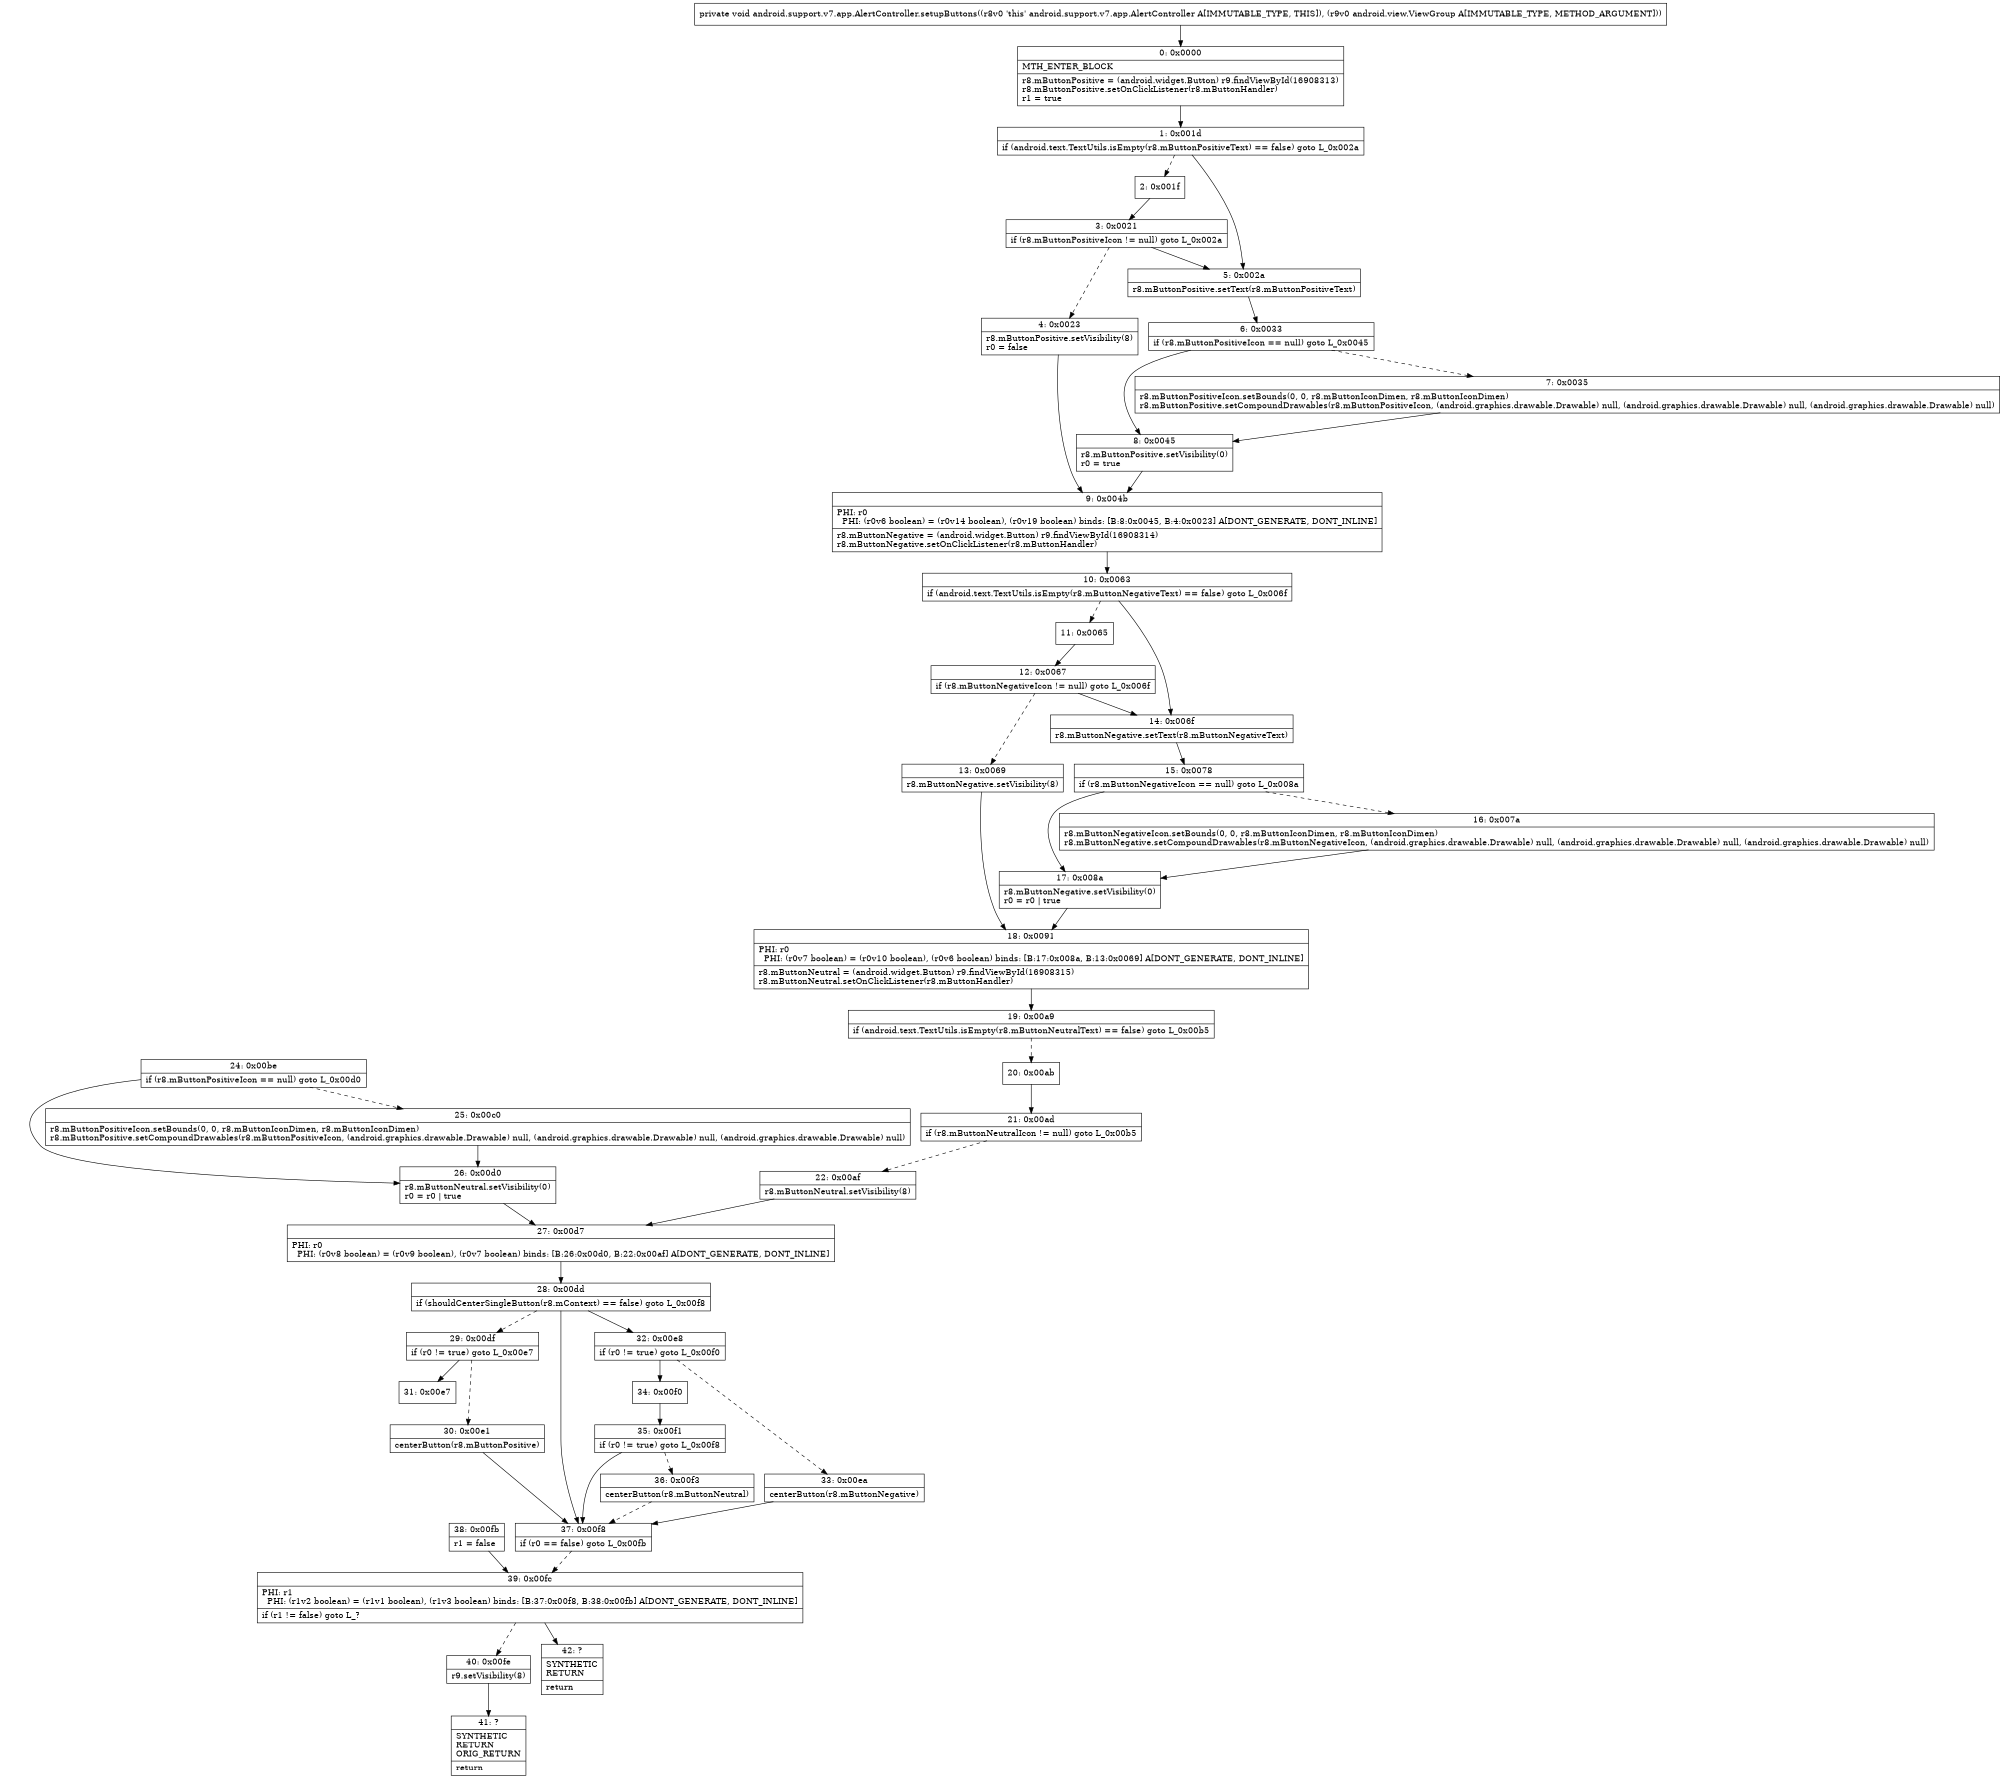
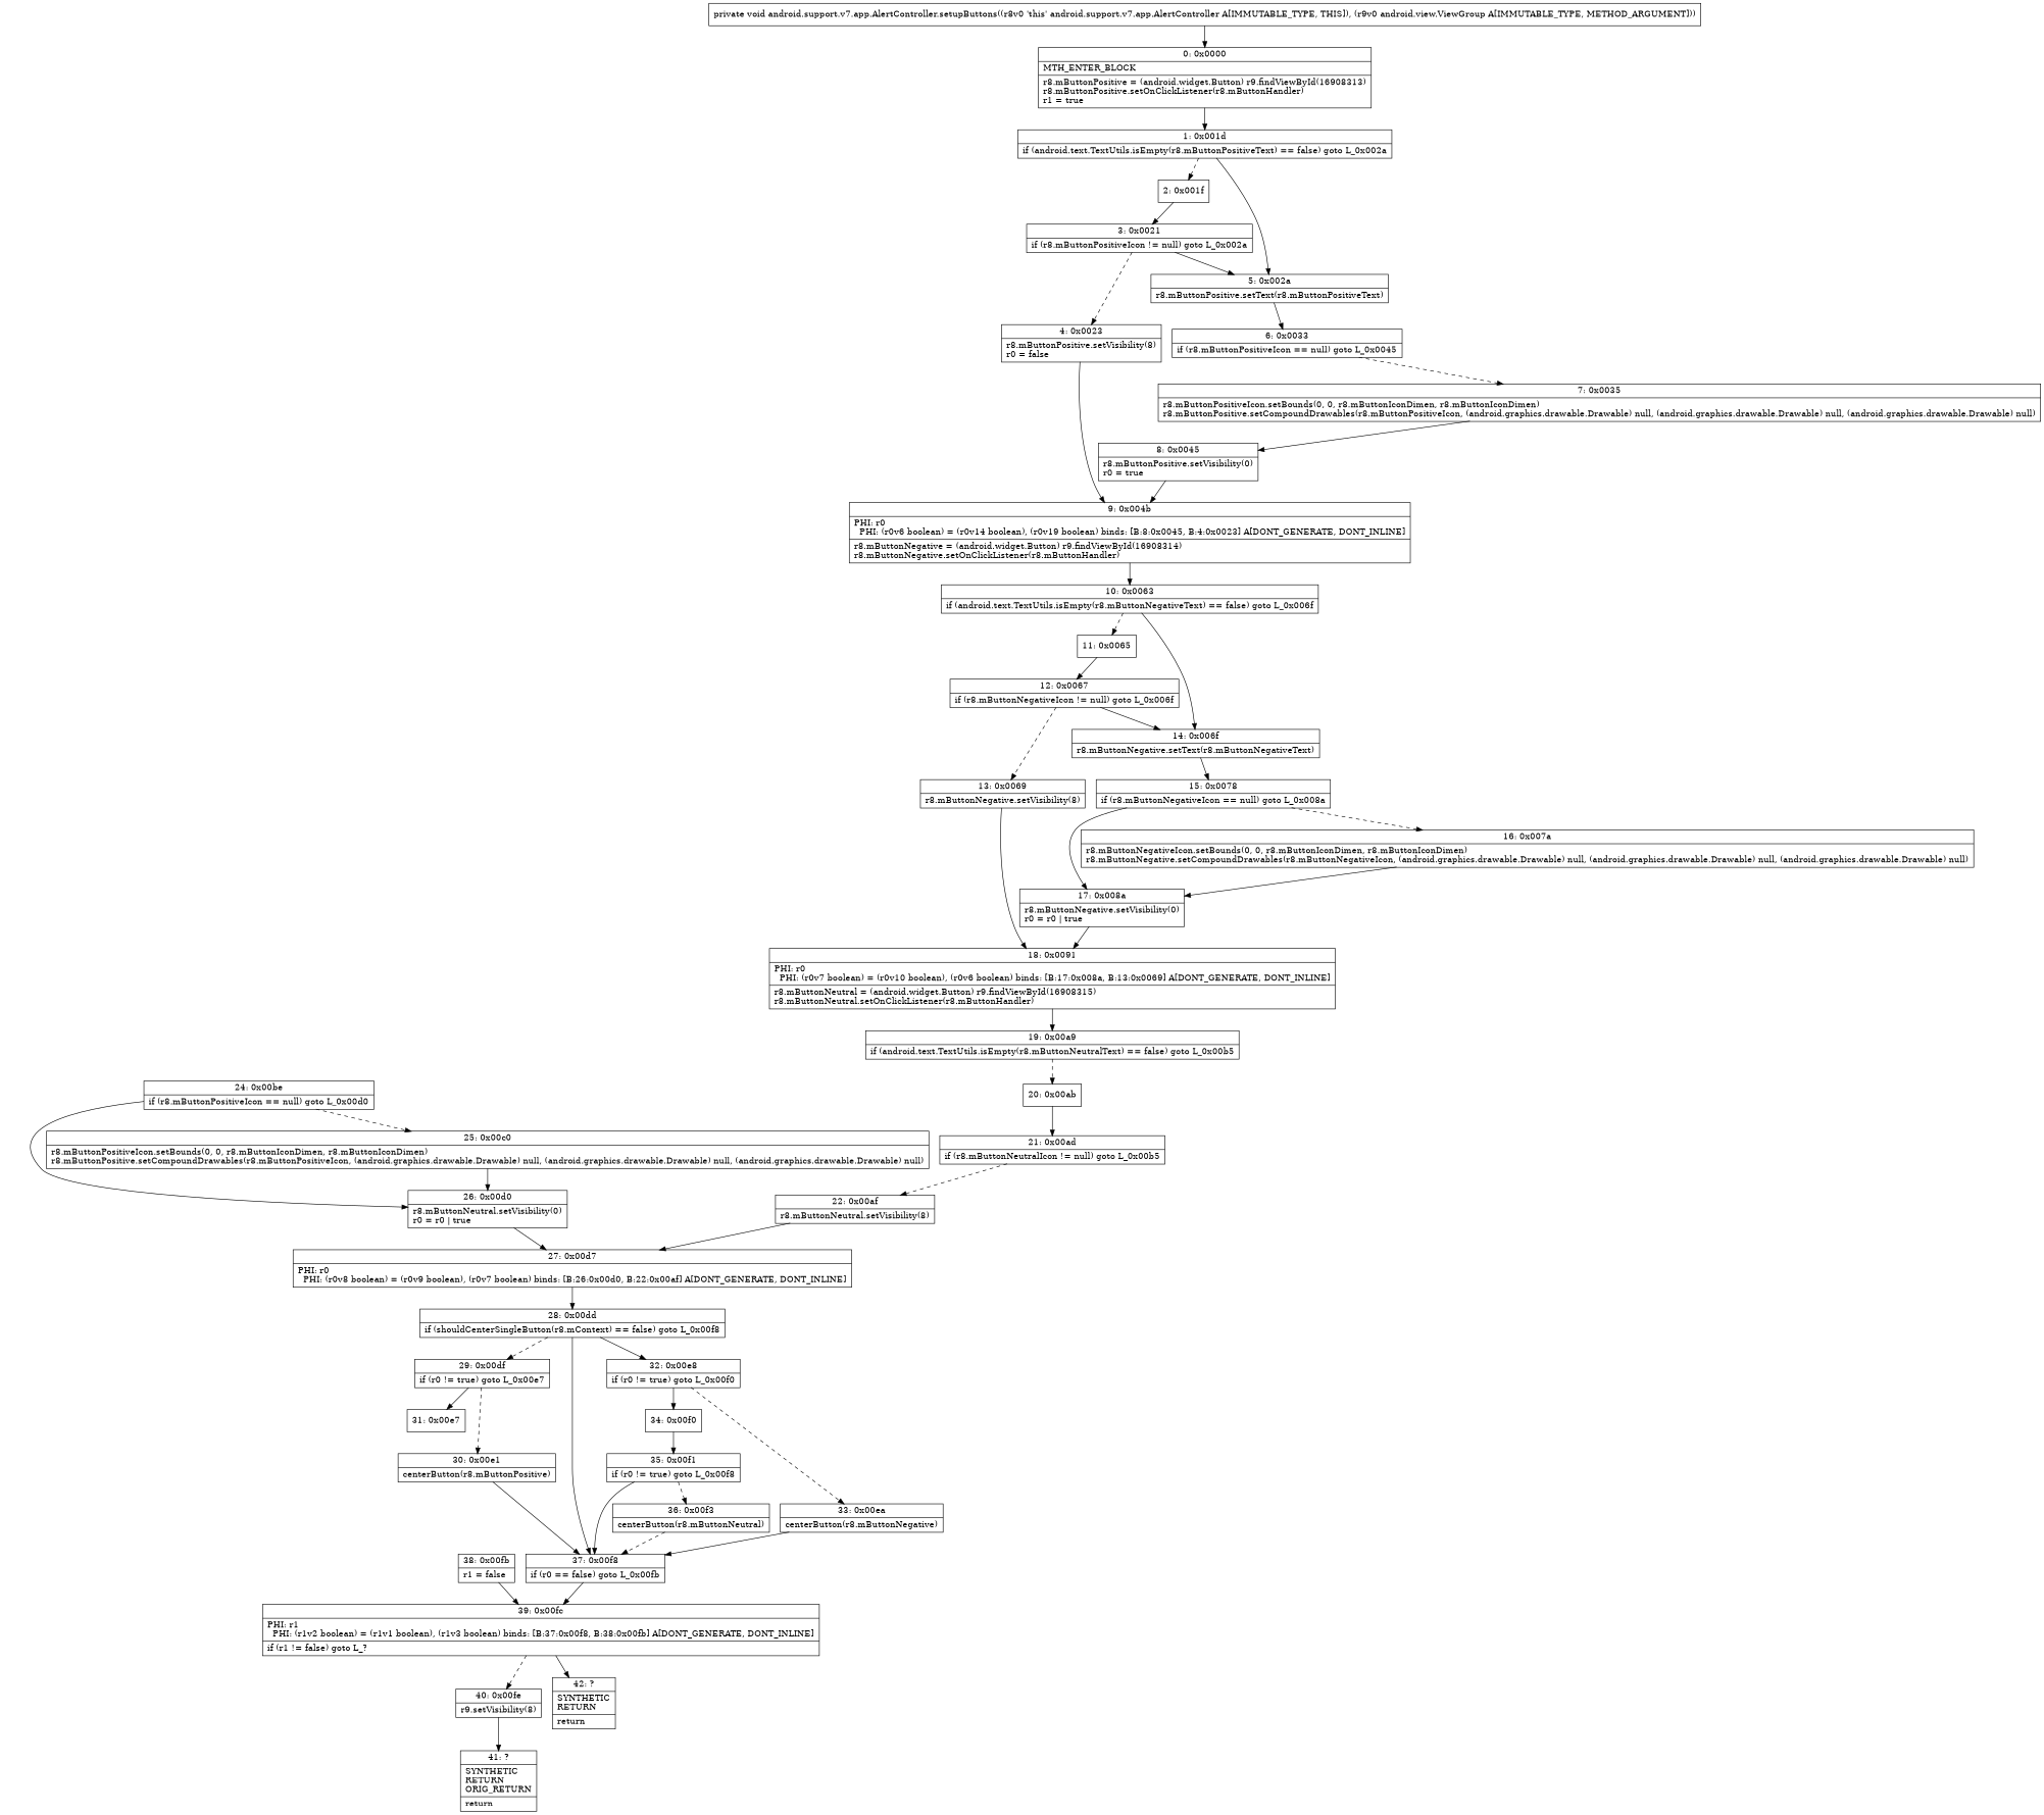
  digraph {
    node [shape=record]
    n1 [label="{0\:\ 0x0000|MTH_ENTER_BLOCK\l|r8.mButtonPositive = (android.widget.Button) r9.findViewById(16908313)\lr8.mButtonPositive.setOnClickListener(r8.mButtonHandler)\lr1 = true\l}"]
    n2 [label="{1\:\ 0x001d|if (android.text.TextUtils.isEmpty(r8.mButtonPositiveText) == false) goto L_0x002a\l}"]
    n3 [label="{2\:\ 0x001f}"]
    n4 [label="{5\:\ 0x002a|r8.mButtonPositive.setText(r8.mButtonPositiveText)\l}"]
    n5 [label="{3\:\ 0x0021|if (r8.mButtonPositiveIcon != null) goto L_0x002a\l}"]
    n6 [label="{6\:\ 0x0033|if (r8.mButtonPositiveIcon == null) goto L_0x0045\l}"]
    n7 [label="{4\:\ 0x0023|r8.mButtonPositive.setVisibility(8)\lr0 = false\l}"]
    n8 [label="{9\:\ 0x004b|PHI: r0 \l  PHI: (r0v6 boolean) = (r0v14 boolean), (r0v19 boolean) binds: [B:8:0x0045, B:4:0x0023] A[DONT_GENERATE, DONT_INLINE]\l|r8.mButtonNegative = (android.widget.Button) r9.findViewById(16908314)\lr8.mButtonNegative.setOnClickListener(r8.mButtonHandler)\l}"]
    n9 [label="{10\:\ 0x0063|if (android.text.TextUtils.isEmpty(r8.mButtonNegativeText) == false) goto L_0x006f\l}"]
    n10 [label="{7\:\ 0x0035|r8.mButtonPositiveIcon.setBounds(0, 0, r8.mButtonIconDimen, r8.mButtonIconDimen)\lr8.mButtonPositive.setCompoundDrawables(r8.mButtonPositiveIcon, (android.graphics.drawable.Drawable) null, (android.graphics.drawable.Drawable) null, (android.graphics.drawable.Drawable) null)\l}"]
    n11 [label="{8\:\ 0x0045|r8.mButtonPositive.setVisibility(0)\lr0 = true\l}"]
    n12 [label="{11\:\ 0x0065}"]
    n13 [label="{14\:\ 0x006f|r8.mButtonNegative.setText(r8.mButtonNegativeText)\l}"]
    n14 [label="{12\:\ 0x0067|if (r8.mButtonNegativeIcon != null) goto L_0x006f\l}"]
    n15 [label="{15\:\ 0x0078|if (r8.mButtonNegativeIcon == null) goto L_0x008a\l}"]
    n16 [label="{13\:\ 0x0069|r8.mButtonNegative.setVisibility(8)\l}"]
    n17 [label="{18\:\ 0x0091|PHI: r0 \l  PHI: (r0v7 boolean) = (r0v10 boolean), (r0v6 boolean) binds: [B:17:0x008a, B:13:0x0069] A[DONT_GENERATE, DONT_INLINE]\l|r8.mButtonNeutral = (android.widget.Button) r9.findViewById(16908315)\lr8.mButtonNeutral.setOnClickListener(r8.mButtonHandler)\l}"]
    n18 [label="{19\:\ 0x00a9|if (android.text.TextUtils.isEmpty(r8.mButtonNeutralText) == false) goto L_0x00b5\l}"]
    n19 [label="{16\:\ 0x007a|r8.mButtonNegativeIcon.setBounds(0, 0, r8.mButtonIconDimen, r8.mButtonIconDimen)\lr8.mButtonNegative.setCompoundDrawables(r8.mButtonNegativeIcon, (android.graphics.drawable.Drawable) null, (android.graphics.drawable.Drawable) null, (android.graphics.drawable.Drawable) null)\l}"]
    n20 [label="{17\:\ 0x008a|r8.mButtonNegative.setVisibility(0)\lr0 = r0 \| true\l}"]
    n21 [label="{20\:\ 0x00ab}"]
    n22 [label="{21\:\ 0x00ad|if (r8.mButtonNeutralIcon != null) goto L_0x00b5\l}"]
    n23 [label="{22\:\ 0x00af|r8.mButtonNeutral.setVisibility(8)\l}"]
    n24 [label="{27\:\ 0x00d7|PHI: r0 \l  PHI: (r0v8 boolean) = (r0v9 boolean), (r0v7 boolean) binds: [B:26:0x00d0, B:22:0x00af] A[DONT_GENERATE, DONT_INLINE]\l}"]
    n25 [label="{28\:\ 0x00dd|if (shouldCenterSingleButton(r8.mContext) == false) goto L_0x00f8\l}"]
    n26 [label="{24\:\ 0x00be|if (r8.mButtonPositiveIcon == null) goto L_0x00d0\l}"]
    n27 [label="{25\:\ 0x00c0|r8.mButtonPositiveIcon.setBounds(0, 0, r8.mButtonIconDimen, r8.mButtonIconDimen)\lr8.mButtonPositive.setCompoundDrawables(r8.mButtonPositiveIcon, (android.graphics.drawable.Drawable) null, (android.graphics.drawable.Drawable) null, (android.graphics.drawable.Drawable) null)\l}"]
    n28 [label="{26\:\ 0x00d0|r8.mButtonNeutral.setVisibility(0)\lr0 = r0 \| true\l}"]
    n29 [label="{29\:\ 0x00df|if (r0 != true) goto L_0x00e7\l}"]
    n30 [label="{37\:\ 0x00f8|if (r0 == false) goto L_0x00fb\l}"]
    n31 [label="{32\:\ 0x00e8|if (r0 != true) goto L_0x00f0\l}"]
    n32 [label="{30\:\ 0x00e1|centerButton(r8.mButtonPositive)\l}"]
    n33 [label="{31\:\ 0x00e7}"]
    n34 [label="{39\:\ 0x00fc|PHI: r1 \l  PHI: (r1v2 boolean) = (r1v1 boolean), (r1v3 boolean) binds: [B:37:0x00f8, B:38:0x00fb] A[DONT_GENERATE, DONT_INLINE]\l|if (r1 != false) goto L_?\l}"]
    n35 [label="{33\:\ 0x00ea|centerButton(r8.mButtonNegative)\l}"]
    n36 [label="{34\:\ 0x00f0}"]
    n37 [label="{35\:\ 0x00f1|if (r0 != true) goto L_0x00f8\l}"]
    n38 [label="{36\:\ 0x00f3|centerButton(r8.mButtonNeutral)\l}"]
    n39 [label="{38\:\ 0x00fb|r1 = false\l}"]
    n40 [label="{40\:\ 0x00fe|r9.setVisibility(8)\l}"]
    n41 [label="{42\:\ ?|SYNTHETIC\lRETURN\l|return\l}"]
    n42 [label="{41\:\ ?|SYNTHETIC\lRETURN\lORIG_RETURN\l|return\l}"]
    n43 [label="{private void android.support.v7.app.AlertController.setupButtons((r8v0 'this' android.support.v7.app.AlertController A[IMMUTABLE_TYPE, THIS]), (r9v0 android.view.ViewGroup A[IMMUTABLE_TYPE, METHOD_ARGUMENT])) }"]
    n1 -> n2
    n2 -> n3 [style=dashed]
    n2 -> n4
    n3 -> n5
    n4 -> n6
    n5 -> n4
    n5 -> n7 [style=dashed]
    n6 -> n10 [style=dashed]
-   n6 -> n11
    n7 -> n8
    n8 -> n9
    n9 -> n12 [style=dashed]
    n9 -> n13
    n10 -> n11
    n11 -> n8
    n12 -> n14
    n13 -> n15
    n14 -> n13
    n14 -> n16 [style=dashed]
    n15 -> n19 [style=dashed]
    n15 -> n20
    n16 -> n17
    n17 -> n18
    n18 -> n21 [style=dashed]
    n19 -> n20
    n20 -> n17
    n21 -> n22
    n22 -> n23 [style=dashed]
    n23 -> n24
    n24 -> n25
    n25 -> n29 [style=dashed]
    n25 -> n30
    n25 -> n31
    n26 -> n27 [style=dashed]
    n26 -> n28
    n27 -> n28
    n28 -> n24
    n29 -> n32 [style=dashed]
    n29 -> n33
-   n30 -> n34 [style=dashed]
+   n30 -> n34 [style=solid]
    n31 -> n35 [style=dashed]
    n31 -> n36
    n32 -> n30
    n34 -> n40 [style=dashed]
    n34 -> n41
    n35 -> n30
    n36 -> n37
    n37 -> n30
    n37 -> n38 [style=dashed]
    n38 -> n30 [style=dashed]
    n39 -> n34
    n40 -> n42
    n43 -> n1
  }
